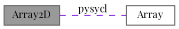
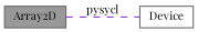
  digraph {
    rankdir=LR
    fontname="Playfair Display"
    node [fontname="Playfair Display" fontsize=10 shape=box style=filled]
    n1 [color=gray40 fillcolor=grey60 fontcolor=black height=0.2 label=Array2D width=0.4]
-   n2 [color=grey40 fillcolor=white height=0.2 label=Array width=0.4]
+   n2 [color=grey40 fillcolor=white height=0.2 label=Device width=0.4]
    n1 -> n2 [color=blueviolet dir=none fontname="Playfair Display" fontsize=10 label=pysycl labelfontname=Helvetica labelfontsize=10 shape=plaintext style=dashed]
  }
